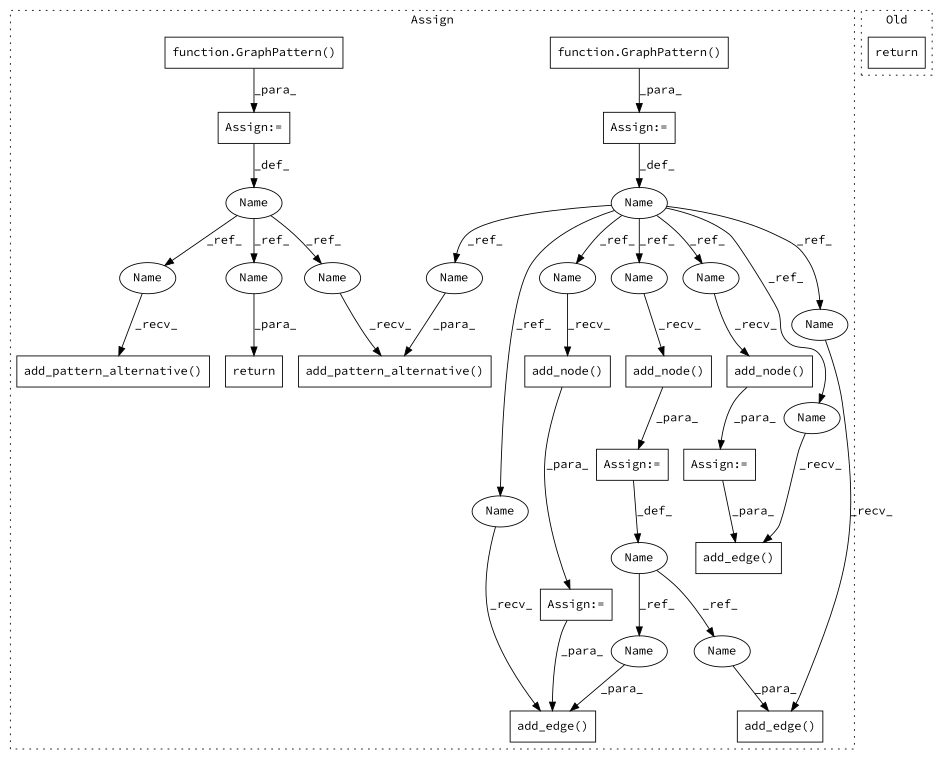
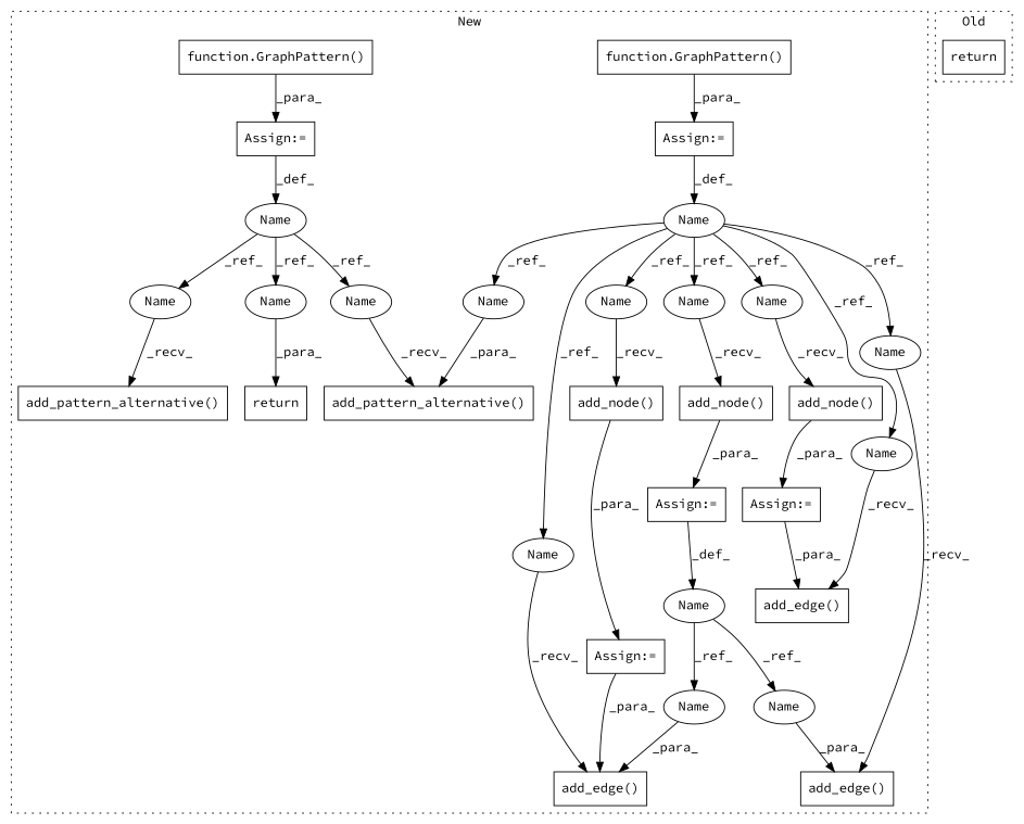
  digraph {
    fontname="Source Code Pro"
    node [a=87 l=7 s=3007 shape=box fontname="Source Code Pro"]
    edge [fontname="Source Code Pro"]
    n1 [a=75 l="17,1" label="add_edge()" s="3063,3110"]
    n2 [a=68 l=3 label="Assign:=" s=2582]
    n3 [a=68 l=3 label="Assign:=" s=3004]
    n4 [a=68 l=3 label="Assign:=" s=2542]
    n5 [label=Name s=2535 shape=ellipse]
    n6 [a=75 l="17,1" label="add_edge()" s="2856,2901"]
    n7 [a=75 l=14 label="function.GraphPattern()" s=2545]
    n8 [a=75 l="17,1" label="add_edge()" s="2907,2944"]
    n9 [a=75 l=51 label="add_node()"]
    n10 [l=18 label=Name s=2564 shape=ellipse]
    n11 [a=75 l=79 label="add_node()" s=2585]
    n12 [a=68 l=3 label="Assign:=" s=2739]
    n13 [a=75 l=45 label="add_node()" s=2742]
    n14 [a=75 l="37,1" label="add_pattern_alternative()" s="3159,3203"]
    n15 [a=75 l=14 label="function.GraphPattern()" s=1806]
    n16 [l=12 label=Name s=1791 shape=ellipse]
    n17 [a=75 l="37,1" label="add_pattern_alternative()" s="2464,2508"]
    n18 [a=68 l=3 label="Assign:=" s=1803]
    n19 [a=93 label=return s=3210]
    n20 [label=Name s=2856 shape=ellipse]
    n21 [label=Name shape=ellipse]
    n22 [label=Name s=2742 shape=ellipse]
    n23 [label=Name s=3063 shape=ellipse]
    n24 [label=Name s=2585 shape=ellipse]
    n25 [label=Name s=3196 shape=ellipse]
    n26 [label=Name s=2907 shape=ellipse]
    n27 [l=18 label=Name s=2873 shape=ellipse]
    n28 [l=18 label=Name s=3080 shape=ellipse]
    n29 [l=12 label=Name s=3217 shape=ellipse]
    n30 [l=12 label=Name s=2464 shape=ellipse]
    n31 [l=12 label=Name s=3159 shape=ellipse]
    n32 [a=93 label=return s=2411]
    subgraph cluster_1 {
-     label=Assign
+     label=New
      style=dotted
      n1
      n2
      n3
      n4
      n5
      n6
      n7
      n8
      n9
      n10
      n11
      n12
      n13
      n14
      n15
      n16
      n17
      n18
      n19
      n20
      n21
      n22
      n23
      n24
      n25
      n26
      n27
      n28
      n29
      n30
      n31
    }
    subgraph cluster_2 {
      label=Old
      style=dotted
      n32
    }
    n2 -> n10 [label=_def_]
    n3 -> n1 [label=_para_]
    n4 -> n5 [label=_def_]
    n5 -> n20 [label=_ref_]
    n5 -> n21 [label=_ref_]
    n5 -> n22 [label=_ref_]
    n5 -> n23 [label=_ref_]
    n5 -> n24 [label=_ref_]
    n5 -> n25 [label=_ref_]
    n5 -> n26 [label=_ref_]
    n7 -> n4 [label=_para_]
    n9 -> n3 [label=_para_]
    n10 -> n27 [label=_ref_]
    n10 -> n28 [label=_ref_]
    n11 -> n2 [label=_para_]
    n12 -> n8 [label=_para_]
    n13 -> n12 [label=_para_]
    n15 -> n18 [label=_para_]
    n16 -> n29 [label=_ref_]
    n16 -> n30 [label=_ref_]
    n16 -> n31 [label=_ref_]
    n18 -> n16 [label=_def_]
    n20 -> n6 [label=_recv_]
    n21 -> n9 [label=_recv_]
    n22 -> n13 [label=_recv_]
    n23 -> n1 [label=_recv_]
    n24 -> n11 [label=_recv_]
    n25 -> n14 [label=_para_]
    n26 -> n8 [label=_recv_]
    n27 -> n6 [label=_para_]
    n28 -> n1 [label=_para_]
    n29 -> n19 [label=_para_]
    n30 -> n17 [label=_recv_]
    n31 -> n14 [label=_recv_]
  }
